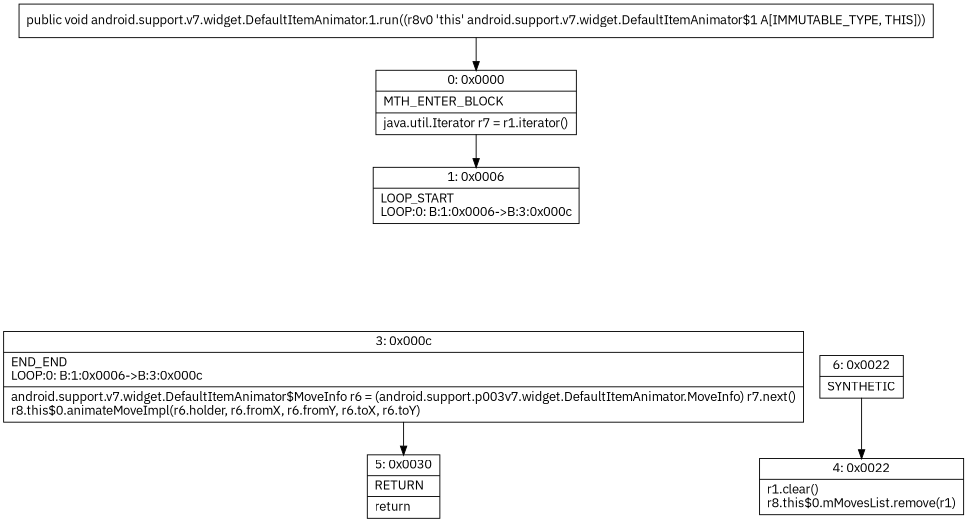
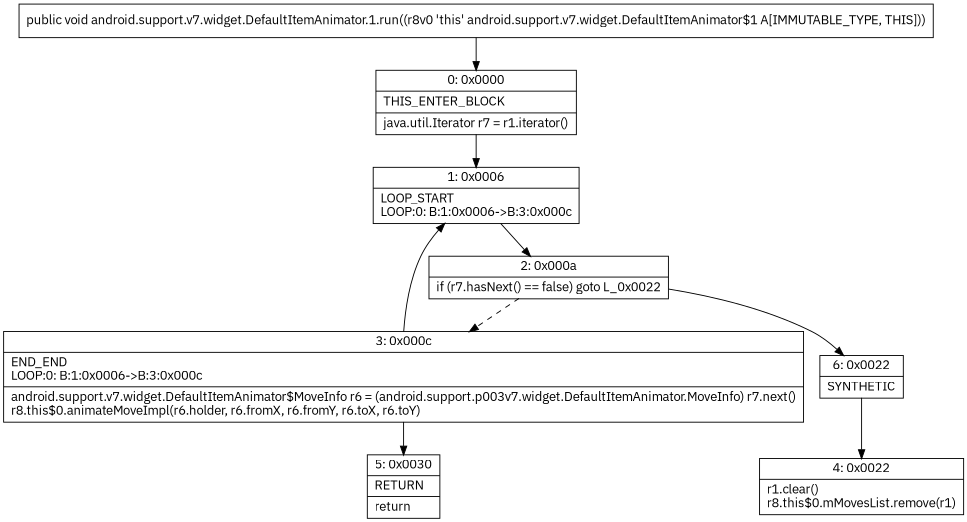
  digraph {
    fontname="IBM Plex Sans"
    node [fontname="IBM Plex Sans" shape=record]
    edge [fontname="IBM Plex Sans"]
-   n1 [label="{0\:\ 0x0000|MTH_ENTER_BLOCK\l|java.util.Iterator r7 = r1.iterator()\l}"]
+   n1 [label="{0\:\ 0x0000|THIS_ENTER_BLOCK\l|java.util.Iterator r7 = r1.iterator()\l}"]
    n2 [label="{1\:\ 0x0006|LOOP_START\lLOOP:0: B:1:0x0006\-\>B:3:0x000c\l}"]
+   n3 [label="{2\:\ 0x000a|if (r7.hasNext() == false) goto L_0x0022\l}"]
    n4 [label="{3\:\ 0x000c|END_END\lLOOP:0: B:1:0x0006\-\>B:3:0x000c\l|android.support.v7.widget.DefaultItemAnimator$MoveInfo r6 = (android.support.p003v7.widget.DefaultItemAnimator.MoveInfo) r7.next()\lr8.this$0.animateMoveImpl(r6.holder, r6.fromX, r6.fromY, r6.toX, r6.toY)\l}"]
    n5 [label="{6\:\ 0x0022|SYNTHETIC\l}"]
    n6 [label="{5\:\ 0x0030|RETURN\l|return\l}"]
    n7 [label="{4\:\ 0x0022|r1.clear()\lr8.this$0.mMovesList.remove(r1)\l}"]
    n8 [label="{public void android.support.v7.widget.DefaultItemAnimator.1.run((r8v0 'this' android.support.v7.widget.DefaultItemAnimator$1 A[IMMUTABLE_TYPE, THIS])) }"]
    n1 -> n2
+   n2 -> n3
+   n3 -> n4 [style=dashed]
+   n3 -> n5
+   n4 -> n2
    n4 -> n6
    n5 -> n7
    n8 -> n1
  }
